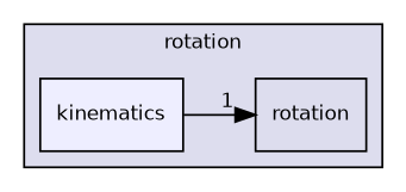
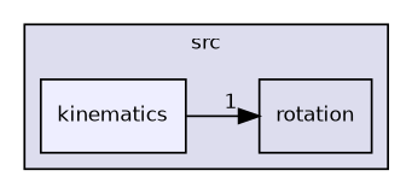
  digraph {
    compound=true
    rankdir=LR
    node [fontname=Helvetica fontsize=10 shape=box]
    n1 [label=rotation]
    n2 [fillcolor="#eeeeff" label=kinematics pencolor=black style=filled]
    subgraph cluster_1 {
      bgcolor="#ddddee"
      fontname=Helvetica
      fontsize=10
-     label=rotation
+     label=src
      pencolor=black
      n1
      n2
    }
    n2 -> n1 [headlabel=1 labeldistance=1.5 labelfontname=Helvetica labelfontsize=10]
  }
